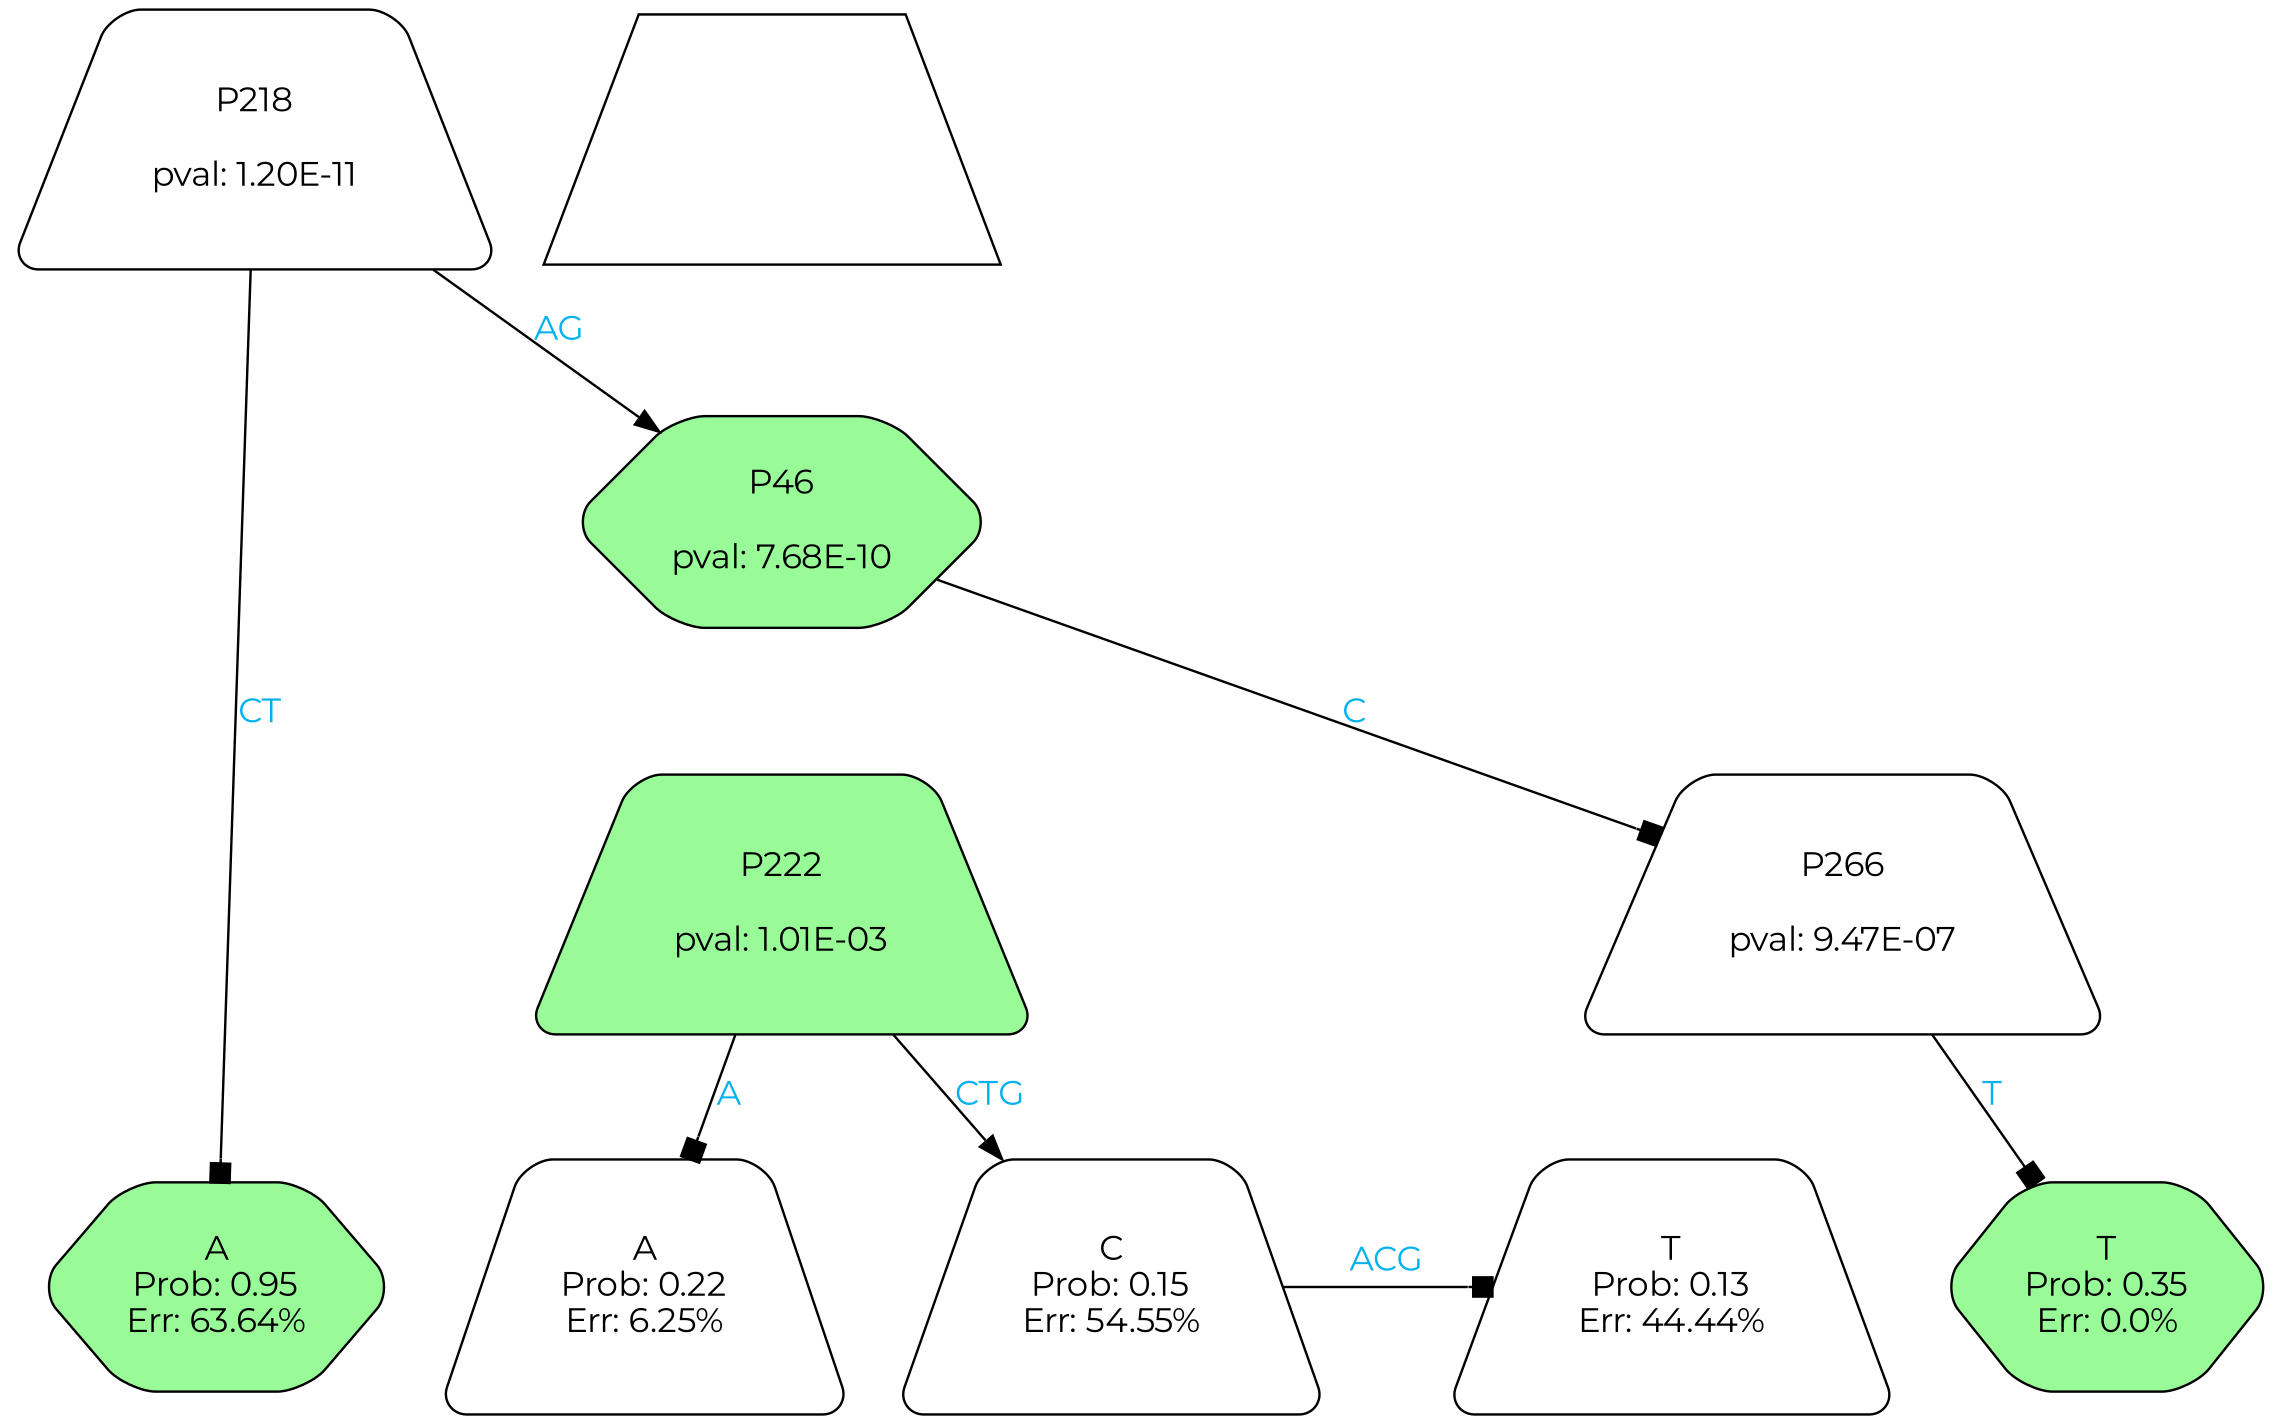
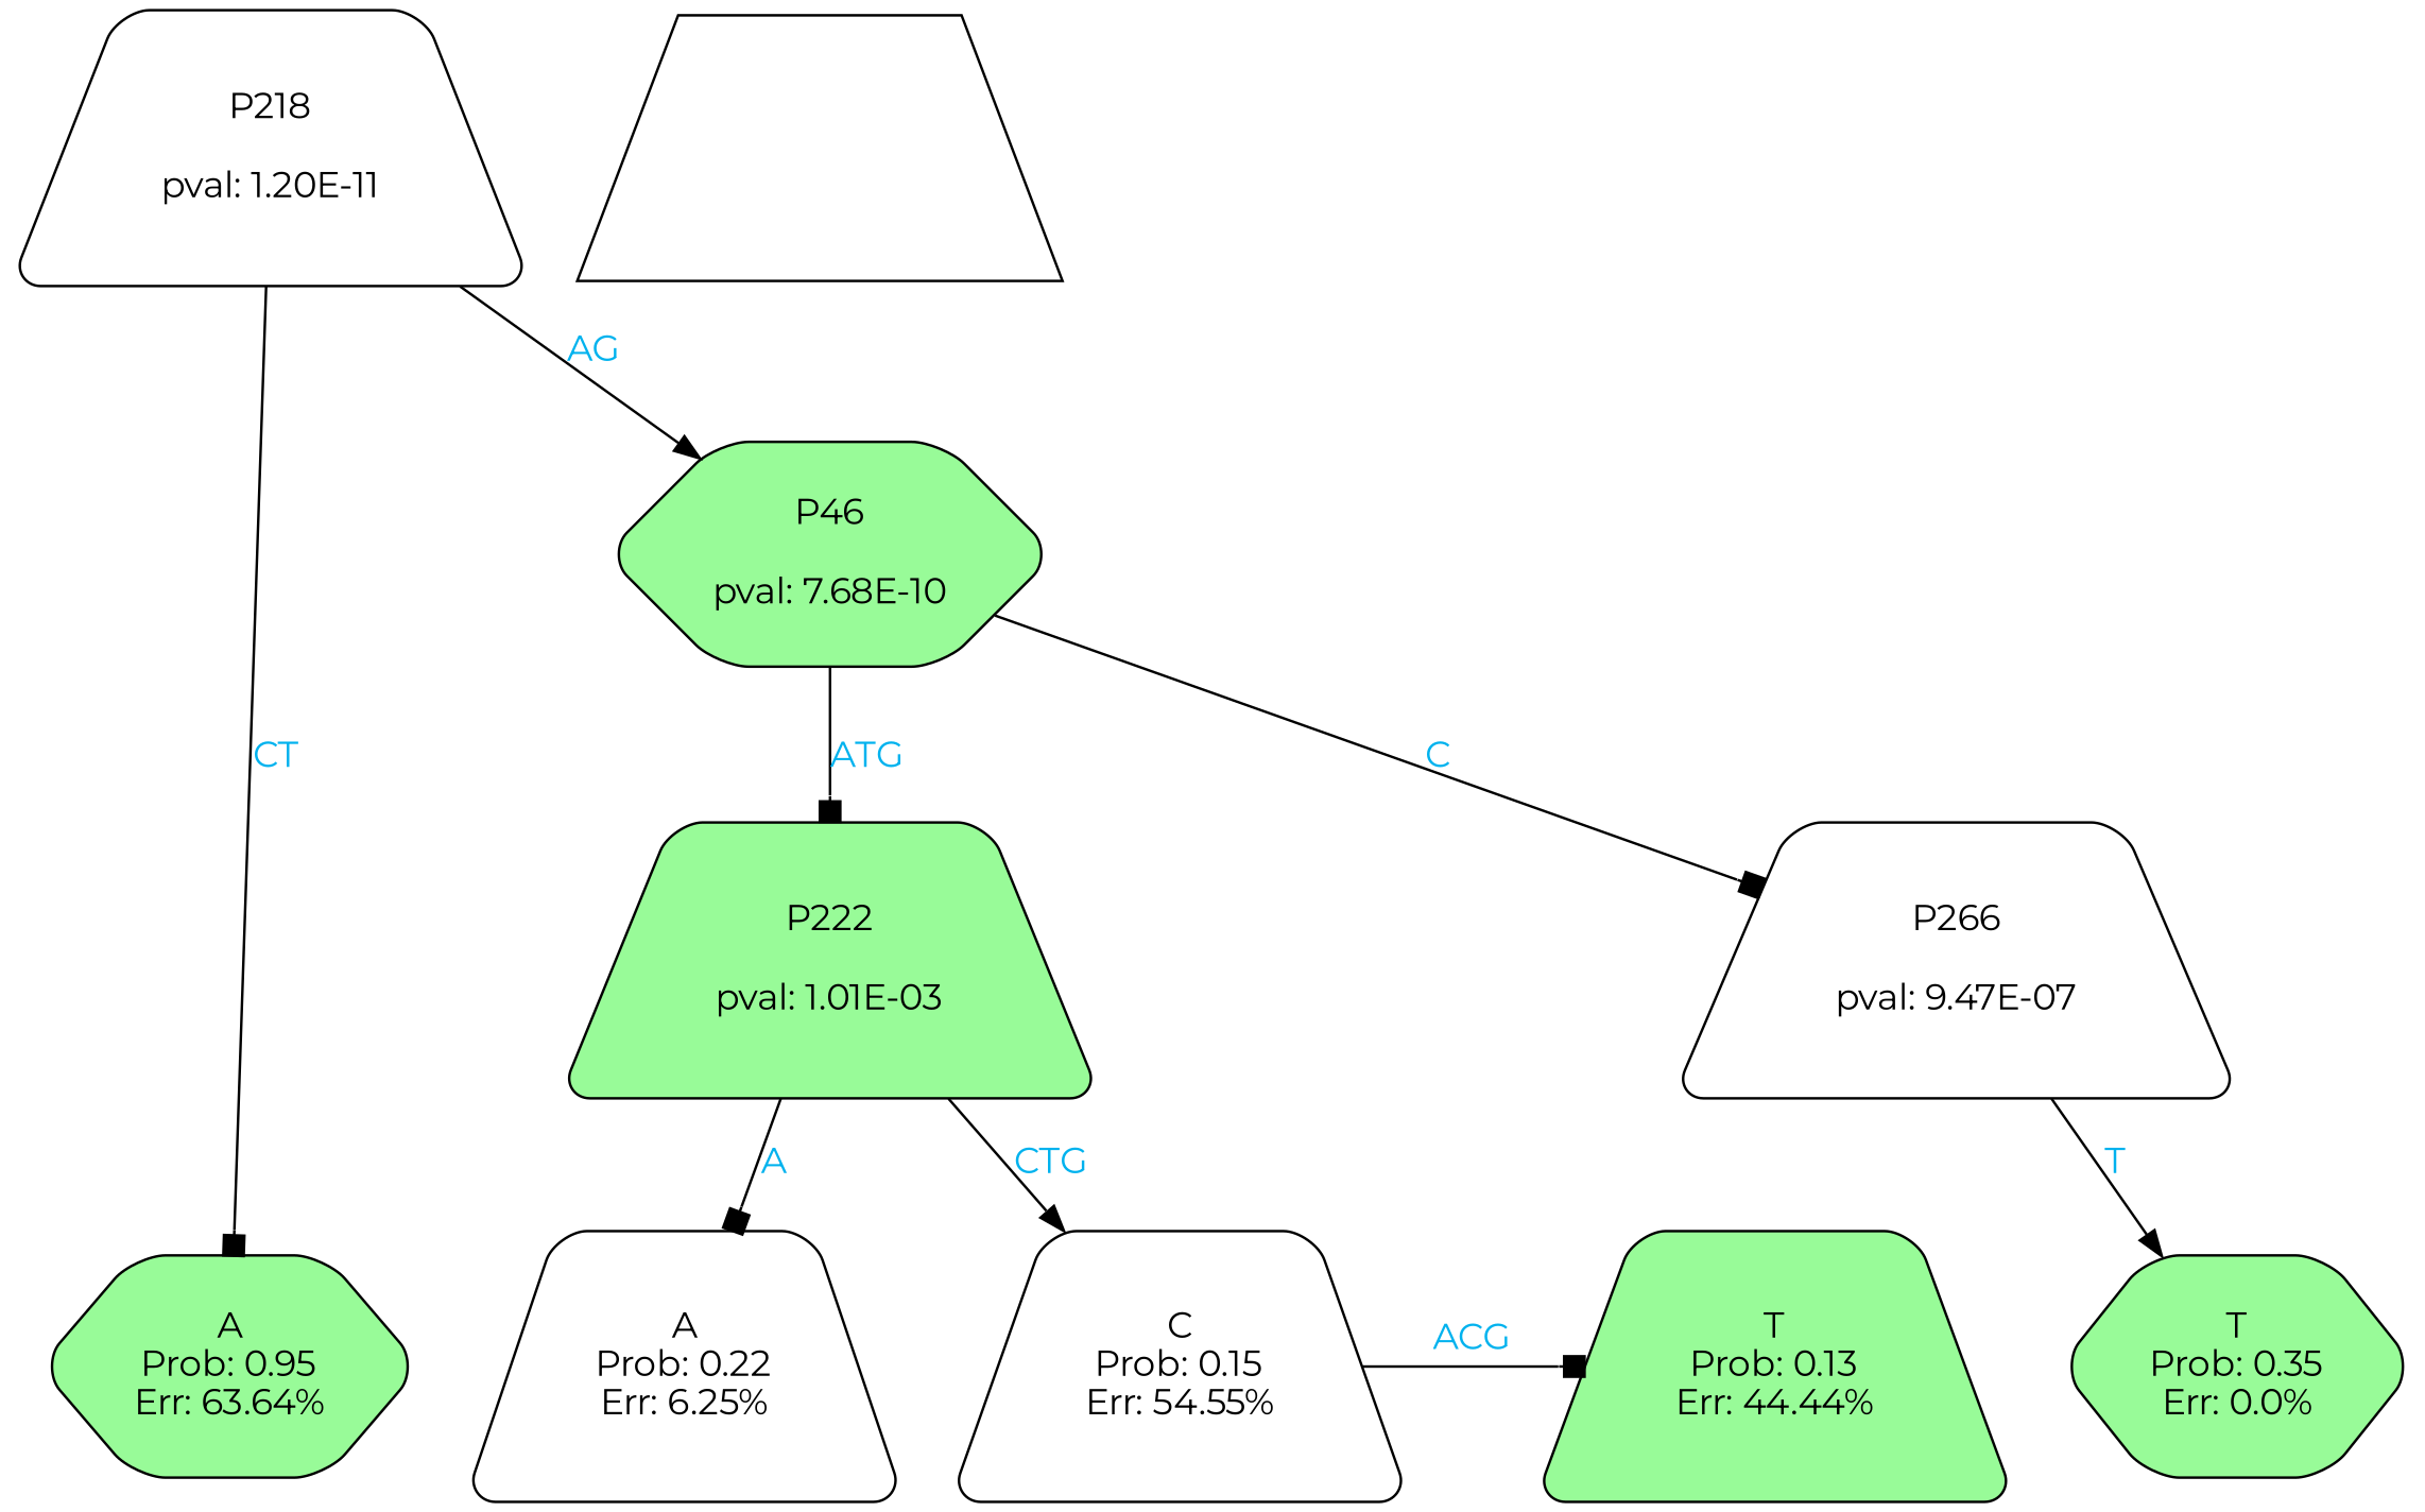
  digraph {
    fontname=Montserrat
    ranksep=equally
    splines=polylines
    node [color=black fillcolor=white fontname=Montserrat shape=trapezium style="filled, rounded"]
    edge [arrowhead=box fontcolor=deepskyblue2 fontname=Montserrat]
    n1 [label="A\nProb: 0.22\nErr: 6.25%"]
    n2 [label="C\nProb: 0.15\nErr: 54.55%"]
-   n3 [label="T\nProb: 0.13\nErr: 44.44%"]
+   n3 [fillcolor=palegreen label="T\nProb: 0.13\nErr: 44.44%"]
    n4 [fillcolor=palegreen label="T\nProb: 0.35\nErr: 0.0%" shape=hexagon]
    n5 [fillcolor=palegreen label="A\nProb: 0.95\nErr: 63.64%" shape=hexagon]
    n6 [align=left fontcolor=white fontsize=10 label="Response : P7\nClasses: A|C|G|T\nIn ACC: 0.75\nOut ACC: 0.61\n" style=filled]
    n7 [label="P218\n\npval: 1.20E-11"]
    n8 [fillcolor=palegreen label="P46\n\npval: 7.68E-10" shape=hexagon]
    n9 [fillcolor=palegreen label="P222\n\npval: 1.01E-03"]
    n10 [label="P266\n\npval: 9.47E-07"]
    subgraph sub_1 {
      rank=same
      n1
      n2
      n3
      n4
      n5
    }
    subgraph sub_2 {
      rank=same
      n6
      n7
    }
    n2 -> n3 [label=ACG]
    n7 -> n5 [label=CT]
    n7 -> n8 [arrowhead=normal label=AG]
+   n8 -> n9 [label=ATG]
    n8 -> n10 [label=C]
    n9 -> n1 [label=A]
    n9 -> n2 [arrowhead=normal label=CTG]
-   n10 -> n4 [label=T]
+   n10 -> n4 [arrowhead=normal label=T]
  }
